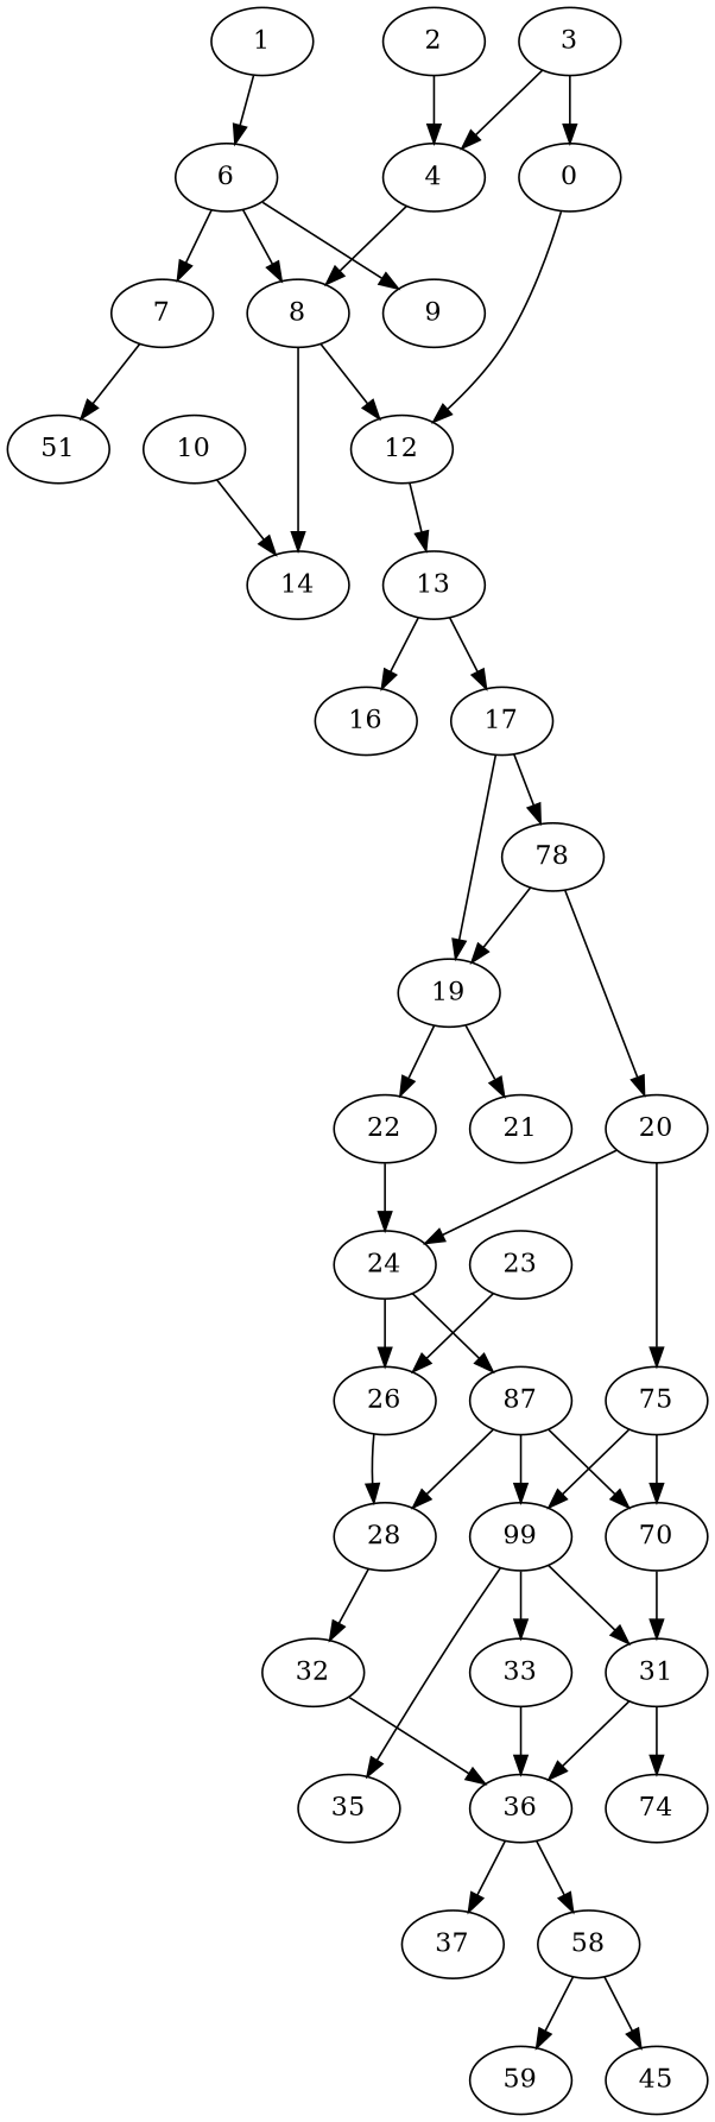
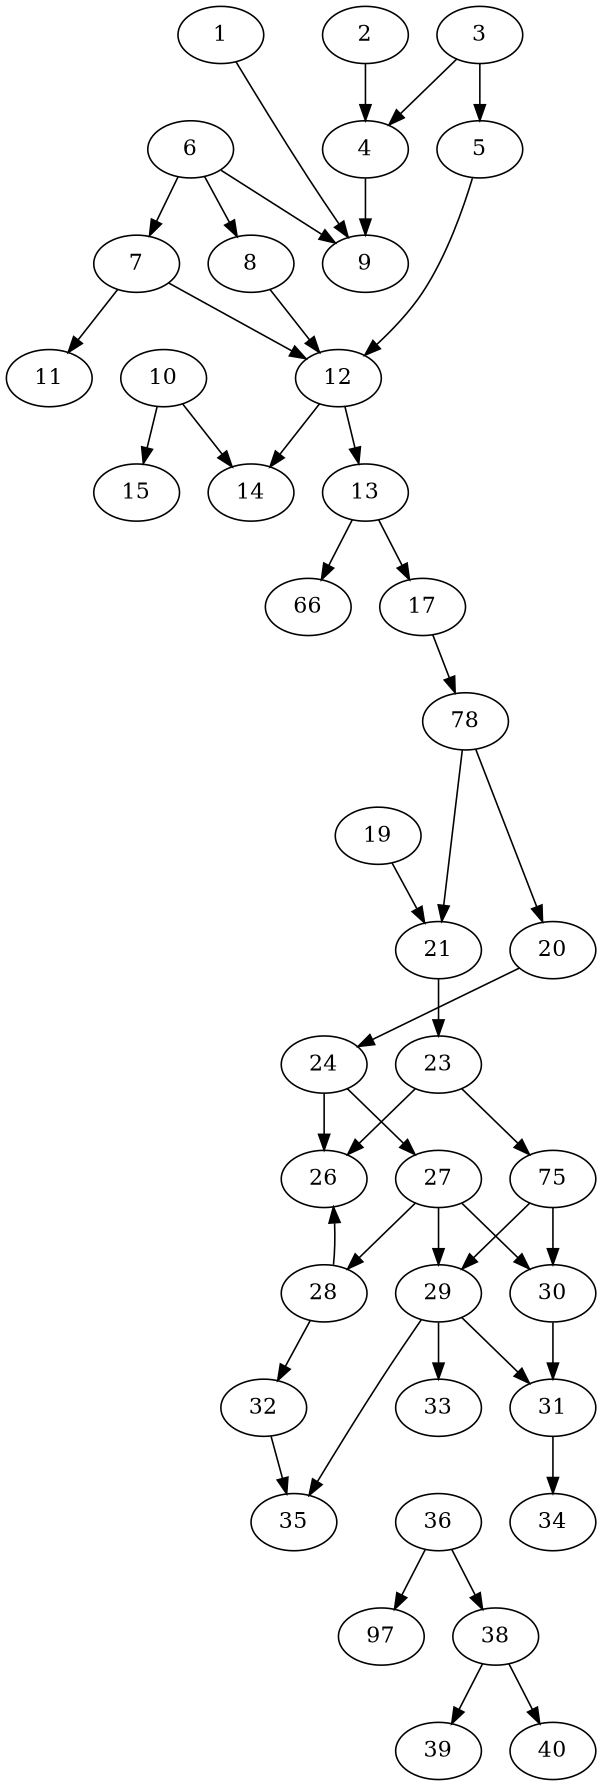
  digraph {
    node [alpha=0.04]
    1 [alpha=0.05 expect_size=37417984]
    6 [expect_size=19913728]
    9 [alpha=0.17 expect_size=12201984]
    8 [alpha=0.18 expect_size=50831360]
    7 [alpha=0.02 expect_size=43735040]
    12 [alpha=0.19 expect_size=23242752]
-   11 [alpha=0.08 expect_size=11259904 label=51]
+   11 [alpha=0.08 expect_size=11259904]
    2 [expect_size=22105088]
    4 [alpha=0.02 expect_size=35814400]
    3 [alpha=0.09 expect_size=20543488]
-   5 [alpha=0.05 expect_size=49449984 label=0]
+   5 [alpha=0.05 expect_size=49449984]
    10 [alpha=0.17 expect_size=36628480]
    14 [alpha=0.14 expect_size=52222976]
+   15 [alpha=0.02 expect_size=10910720]
    13 [alpha=0.08 expect_size=31578112]
-   16 [alpha=0.01 expect_size=23341056]
+   16 [alpha=0.01 expect_size=23341056 label=66]
    17 [alpha=0.19 expect_size=32413696]
    n18 [alpha=0.05 expect_size=36865024 label=78]
    19 [alpha=0.03 expect_size=31942656]
    20 [alpha=0.12 expect_size=25205760]
    21 [alpha=0.14 expect_size=18614272]
-   22 [expect_size=37547008]
    24 [alpha=0.09 expect_size=6131712]
    23 [alpha=0.00 expect_size=34759680]
    26 [alpha=0.11 expect_size=43983872]
-   27 [alpha=0.02 expect_size=46121984 label=87]
+   27 [alpha=0.02 expect_size=46121984]
    n27 [alpha=0.17 expect_size=38978560 label=75]
    28 [alpha=0.12 expect_size=43393024]
-   29 [expect_size=8057856 label=99]
-   30 [alpha=0.10 expect_size=14631936 label=70]
+   29 [expect_size=8057856]
+   30 [alpha=0.10 expect_size=14631936]
    31 [alpha=0.19 expect_size=42300416]
    33 [alpha=0.03 expect_size=38384640]
    35 [alpha=0.19 expect_size=13987840]
    32 [alpha=0.15 expect_size=28868608]
-   34 [alpha=0.10 expect_size=38962176 label=74]
+   34 [alpha=0.10 expect_size=38962176]
    36 [alpha=0.17 expect_size=7670784]
-   37 [alpha=0.06 expect_size=34682880]
-   38 [alpha=0.08 expect_size=39143424 label=58]
-   39 [alpha=0.02 expect_size=19456000 label=59]
-   40 [expect_size=29765632 label=45]
-   1 -> 6
+   37 [alpha=0.06 expect_size=34682880 label=97]
+   38 [alpha=0.08 expect_size=39143424]
+   39 [alpha=0.02 expect_size=19456000]
+   40 [expect_size=29765632]
+   1 -> 9
    6 -> 9
    6 -> 8
    6 -> 7
    8 -> 12
+   7 -> 12
    7 -> 11
-   8 -> 14
+   12 -> 14
    12 -> 13
    2 -> 4
-   4 -> 8
+   4 -> 9
    3 -> 4
    3 -> 5
    5 -> 12
    10 -> 14
+   10 -> 15
    13 -> 16
    13 -> 17
    17 -> n18
-   17 -> 19
    n18 -> 20
-   n18 -> 19
+   n18 -> 21
    19 -> 21
-   19 -> 22
    20 -> 24
-   22 -> 24
+   21 -> 23
    24 -> 26
    24 -> 27
    23 -> 26
-   20 -> n27
-   26 -> 28
+   23 -> n27
+   28 -> 26
    27 -> 28
    27 -> 29
    27 -> 30
    n27 -> 29
    n27 -> 30
    28 -> 32
    29 -> 31
    29 -> 33
    29 -> 35
    30 -> 31
    31 -> 34
-   31 -> 36
-   33 -> 36
-   32 -> 36
+   32 -> 35
    36 -> 37
    36 -> 38
    38 -> 39
    38 -> 40
  }
